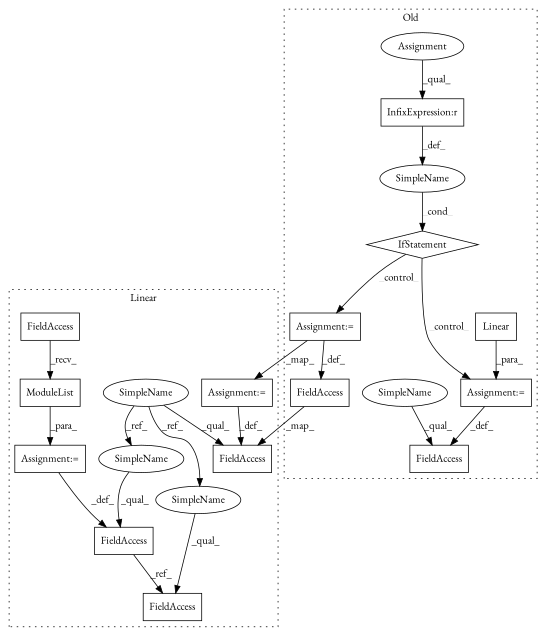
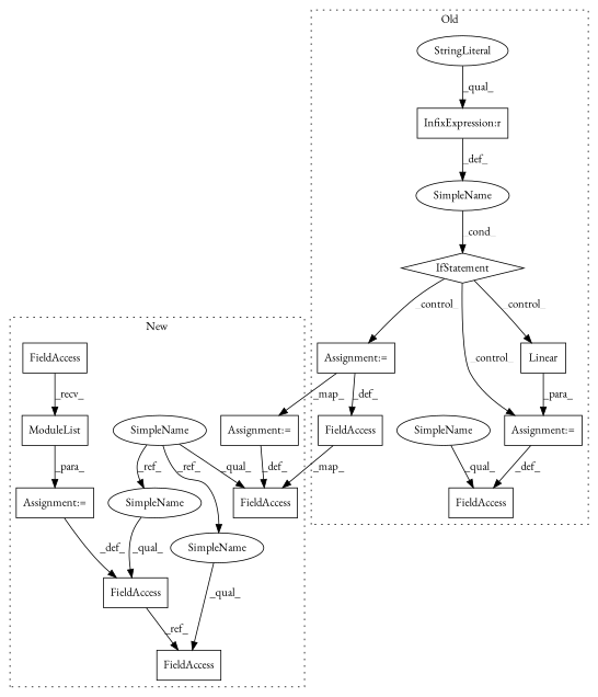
  digraph {
    fontname="EB Garamond"
    node [a=22 fontname="EB Garamond" l=4 s=2562 shape=box]
    edge [fontname="EB Garamond"]
    n1 [a=32 l="7,1" label=Linear s="2572,2592"]
    n2 [a=25 l="4,2" label=IfStatement s="2469,2486" shape=diamond]
    n3 [a=42 label=SimpleName shape=ellipse l="" s=""]
    n4 [a=27 label="InfixExpression:r" s=2477]
-   n5 [a=45 l=5 label=Assignment s=2481 shape=ellipse]
+   n5 [a=45 l=5 label=StringLiteral s=2481 shape=ellipse]
    n6 [l=9 label=FieldAccess]
    n7 [l=9 label=FieldAccess s=2496]
    n8 [a=7 l=1 label="Assignment:=" s=2505]
    n9 [a=7 l=1 label="Assignment:=" s=2571]
    n10 [a=42 label=SimpleName shape=ellipse]
    n11 [a=32 l=12 label=ModuleList s=1760]
    n12 [a=7 l=1 label="Assignment:=" s=1750]
    n13 [l=8 label=FieldAccess s=1751]
    n14 [l=16 label=FieldAccess s=1734]
    n15 [a=42 label=SimpleName s=1363 shape=ellipse]
    n16 [l=9 label=FieldAccess s=2084]
    n17 [a=7 l=1 label="Assignment:=" s=2093]
    n18 [l=16 label=FieldAccess s=1978]
    n19 [a=42 label=SimpleName s=1734 shape=ellipse]
    n20 [a=42 label=SimpleName s=1978 shape=ellipse]
    subgraph cluster_1 {
      label=Old
      style=dotted
      n1
      n2
      n3
      n4
      n5
      n6
      n7
      n8
      n9
      n10
    }
    subgraph cluster_2 {
-     label=Linear
+     label=New
      style=dotted
      n11
      n12
      n13
      n14
      n15
      n16
      n17
      n18
      n19
      n20
    }
    n1 -> n9 [label=_para_]
+   n2 -> n1 [label=_control_]
    n2 -> n8 [label=_control_]
    n2 -> n9 [label=_control_]
    n3 -> n2 [label=_cond_]
    n4 -> n3 [label=_def_]
    n5 -> n4 [label=_qual_]
    n7 -> n16 [label=_map_]
    n8 -> n7 [label=_def_]
    n8 -> n17 [label=_map_]
    n9 -> n6 [label=_def_]
    n10 -> n6 [label=_qual_]
    n11 -> n12 [label=_para_]
    n12 -> n14 [label=_def_]
    n13 -> n11 [label=_recv_]
    n14 -> n18 [label=_ref_]
    n15 -> n16 [label=_qual_]
    n15 -> n19 [label=_ref_]
    n15 -> n20 [label=_ref_]
    n17 -> n16 [label=_def_]
    n19 -> n14 [label=_qual_]
    n20 -> n18 [label=_qual_]
  }
